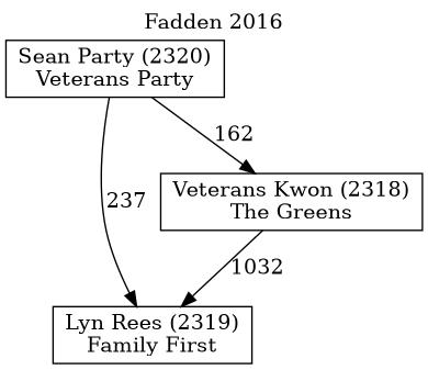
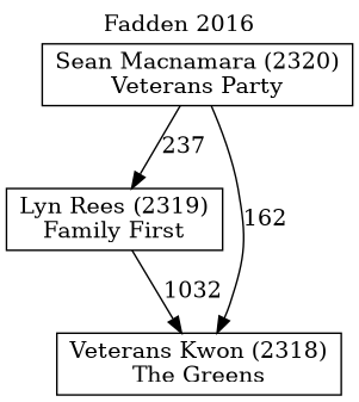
  digraph {
    label="Fadden 2016"
    labelloc=t
    mclimit=10
    node [shape=box]
    n1 [label="Lyn Rees (2319)\nFamily First"]
    n2 [label="Veterans Kwon (2318)\nThe Greens"]
-   n3 [label="Sean Party (2320)\nVeterans Party"]
-   n2 -> n1 [label=1032]
+   n3 [label="Sean Macnamara (2320)\nVeterans Party"]
+   n1 -> n2 [label=1032]
    n3 -> n1 [label=237]
    n3 -> n2 [label=162]
  }
